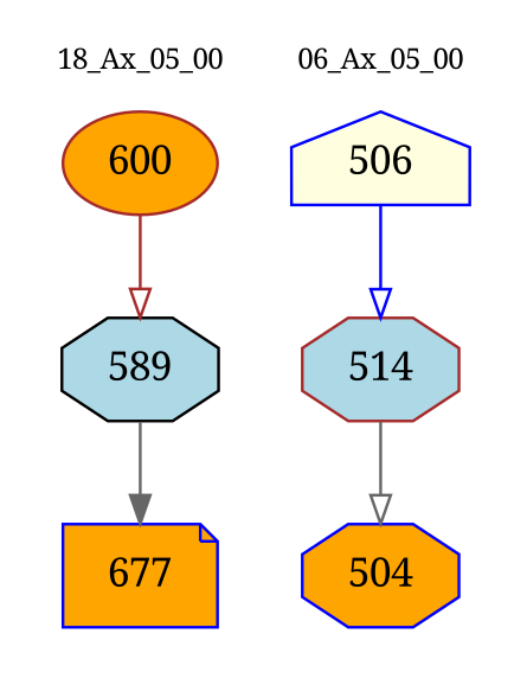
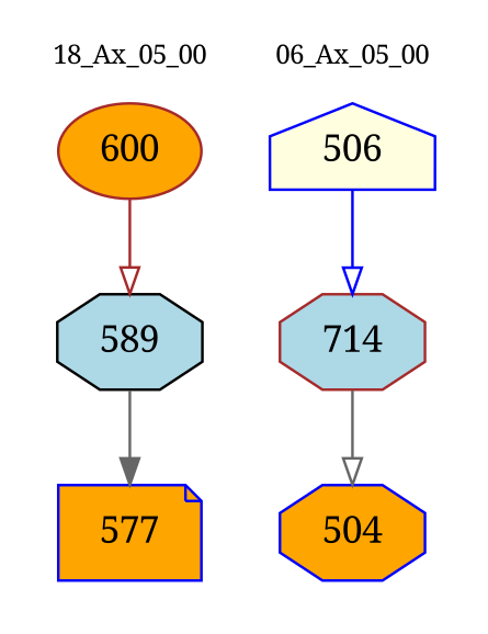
  digraph {
    fontname="Noto Serif"
    node [color=blue fillcolor=orange fontname="Noto Serif" shape=octagon style=filled]
    edge [arrowhead=onormal color=gray40 fontname="Noto Serif"]
    n1 [color=brown label=600 shape=ellipse]
    n2 [color=black fillcolor=lightblue label=589]
-   n3 [label=677 shape=note]
+   n3 [label=577 shape=note]
    n4 [fillcolor=lightyellow label=506 shape=house]
-   n5 [color=brown fillcolor=lightblue label=514]
+   n5 [color=brown fillcolor=lightblue label=714]
    n6 [label=504]
    subgraph cluster_1 {
      color=white
      fontsize=10
      label="18_Ax_05_00"
      n1
      n2
      n3
    }
    subgraph cluster_2 {
      color=white
      fontsize=10
      label="06_Ax_05_00"
      n4
      n5
      n6
    }
    n1 -> n2 [color=brown]
    n2 -> n3 [arrowhead=normal]
    n4 -> n5 [color=blue]
    n5 -> n6
  }
